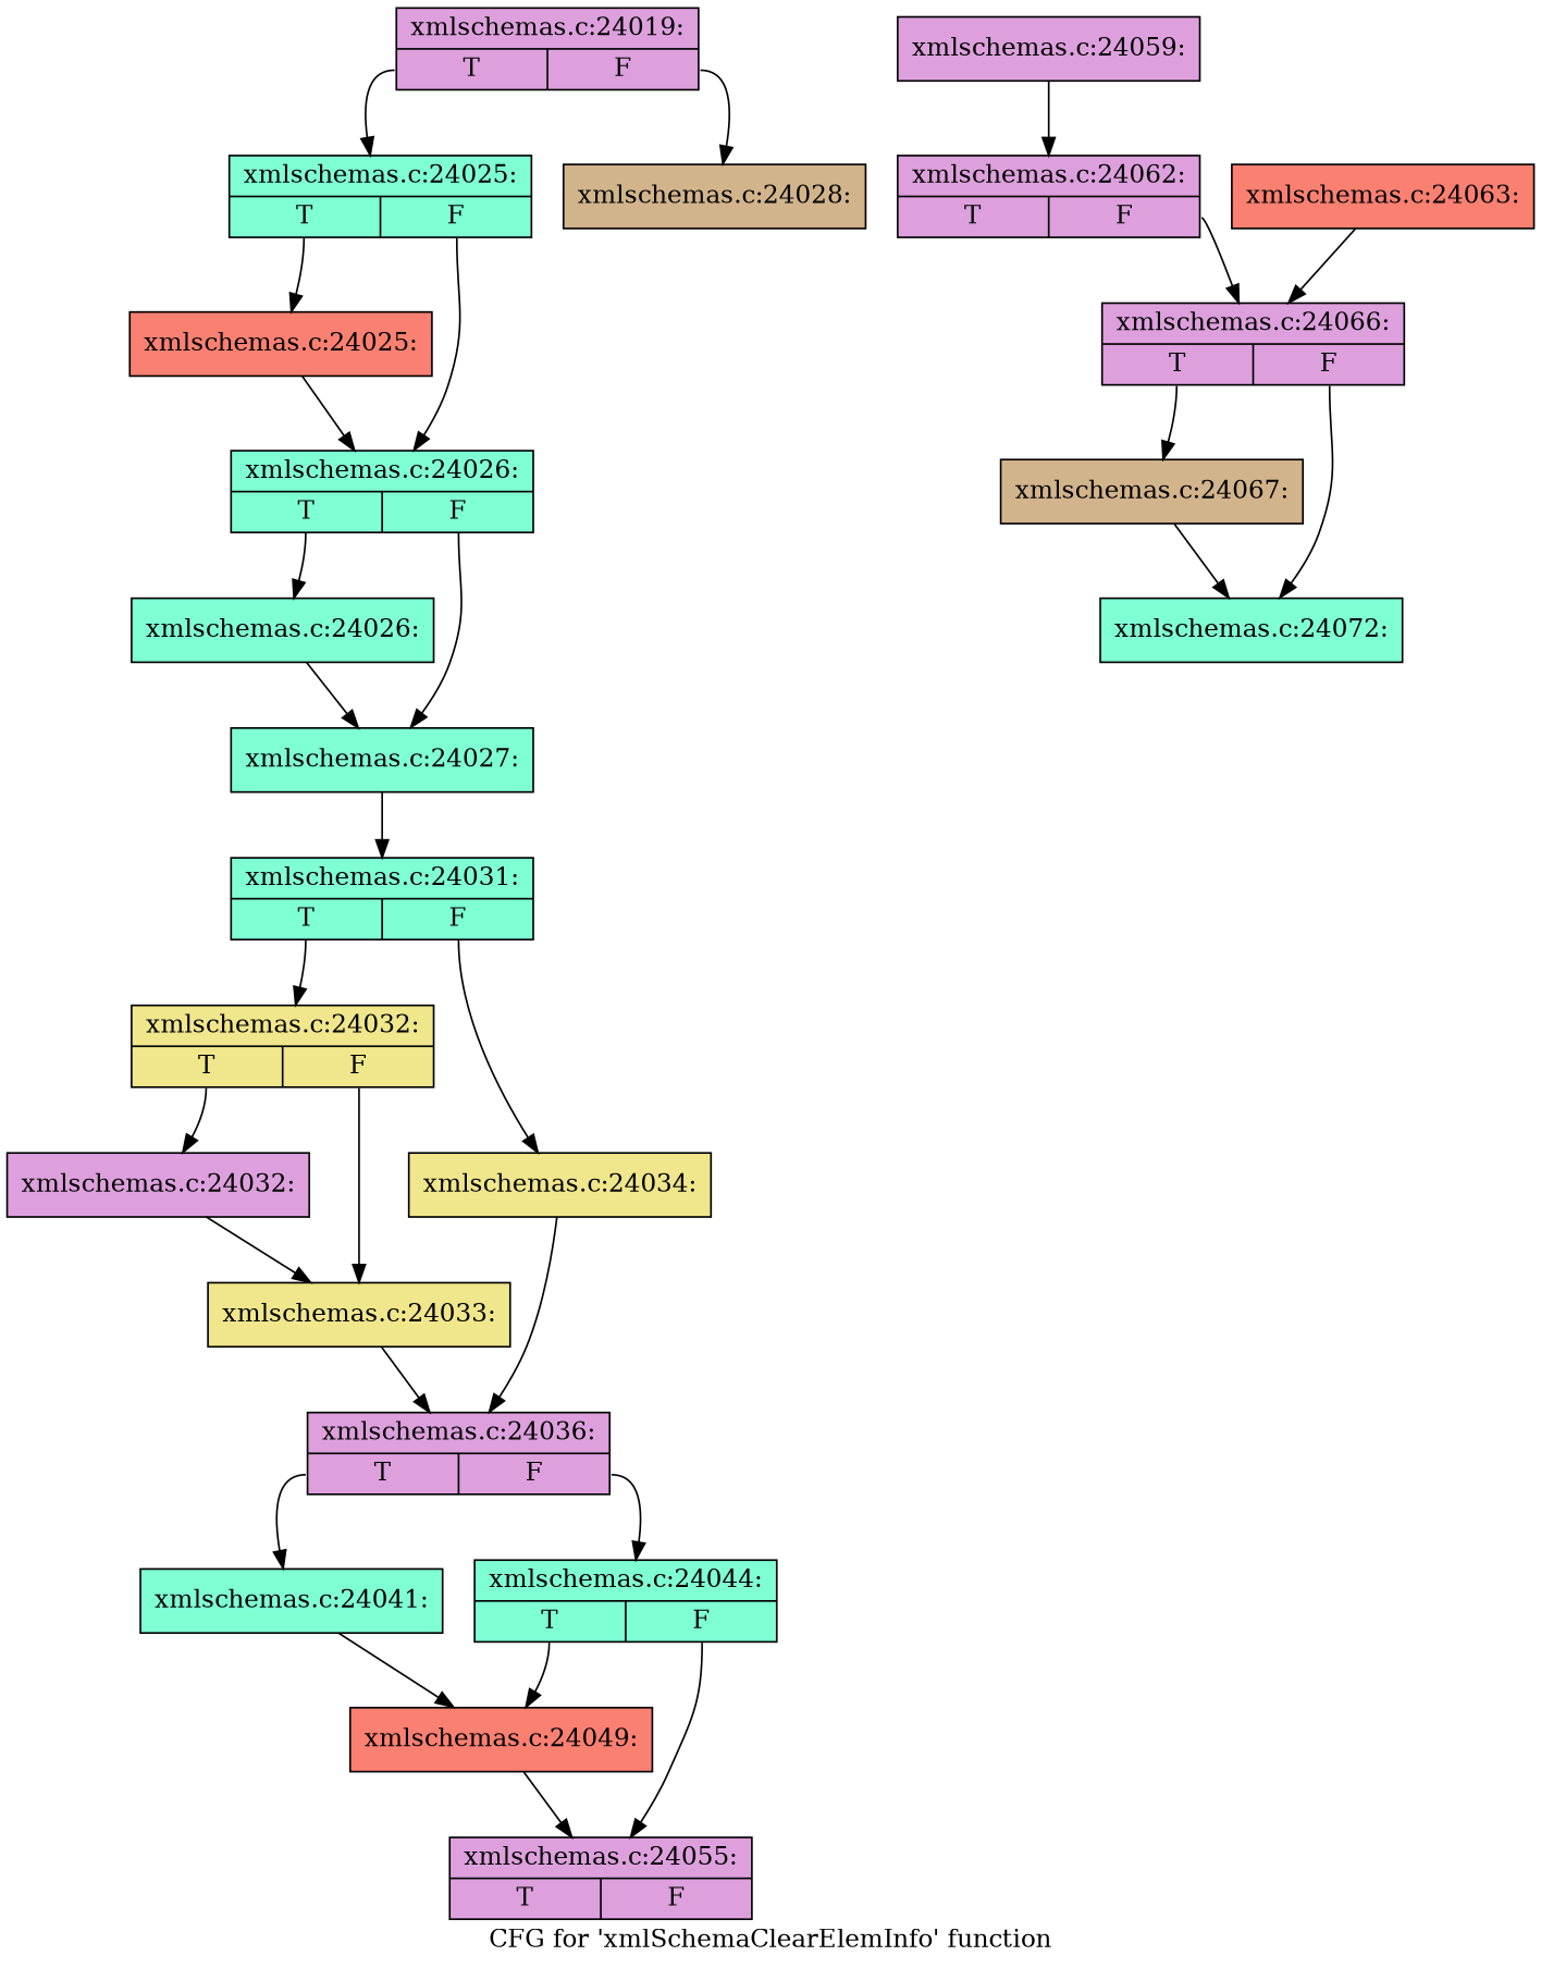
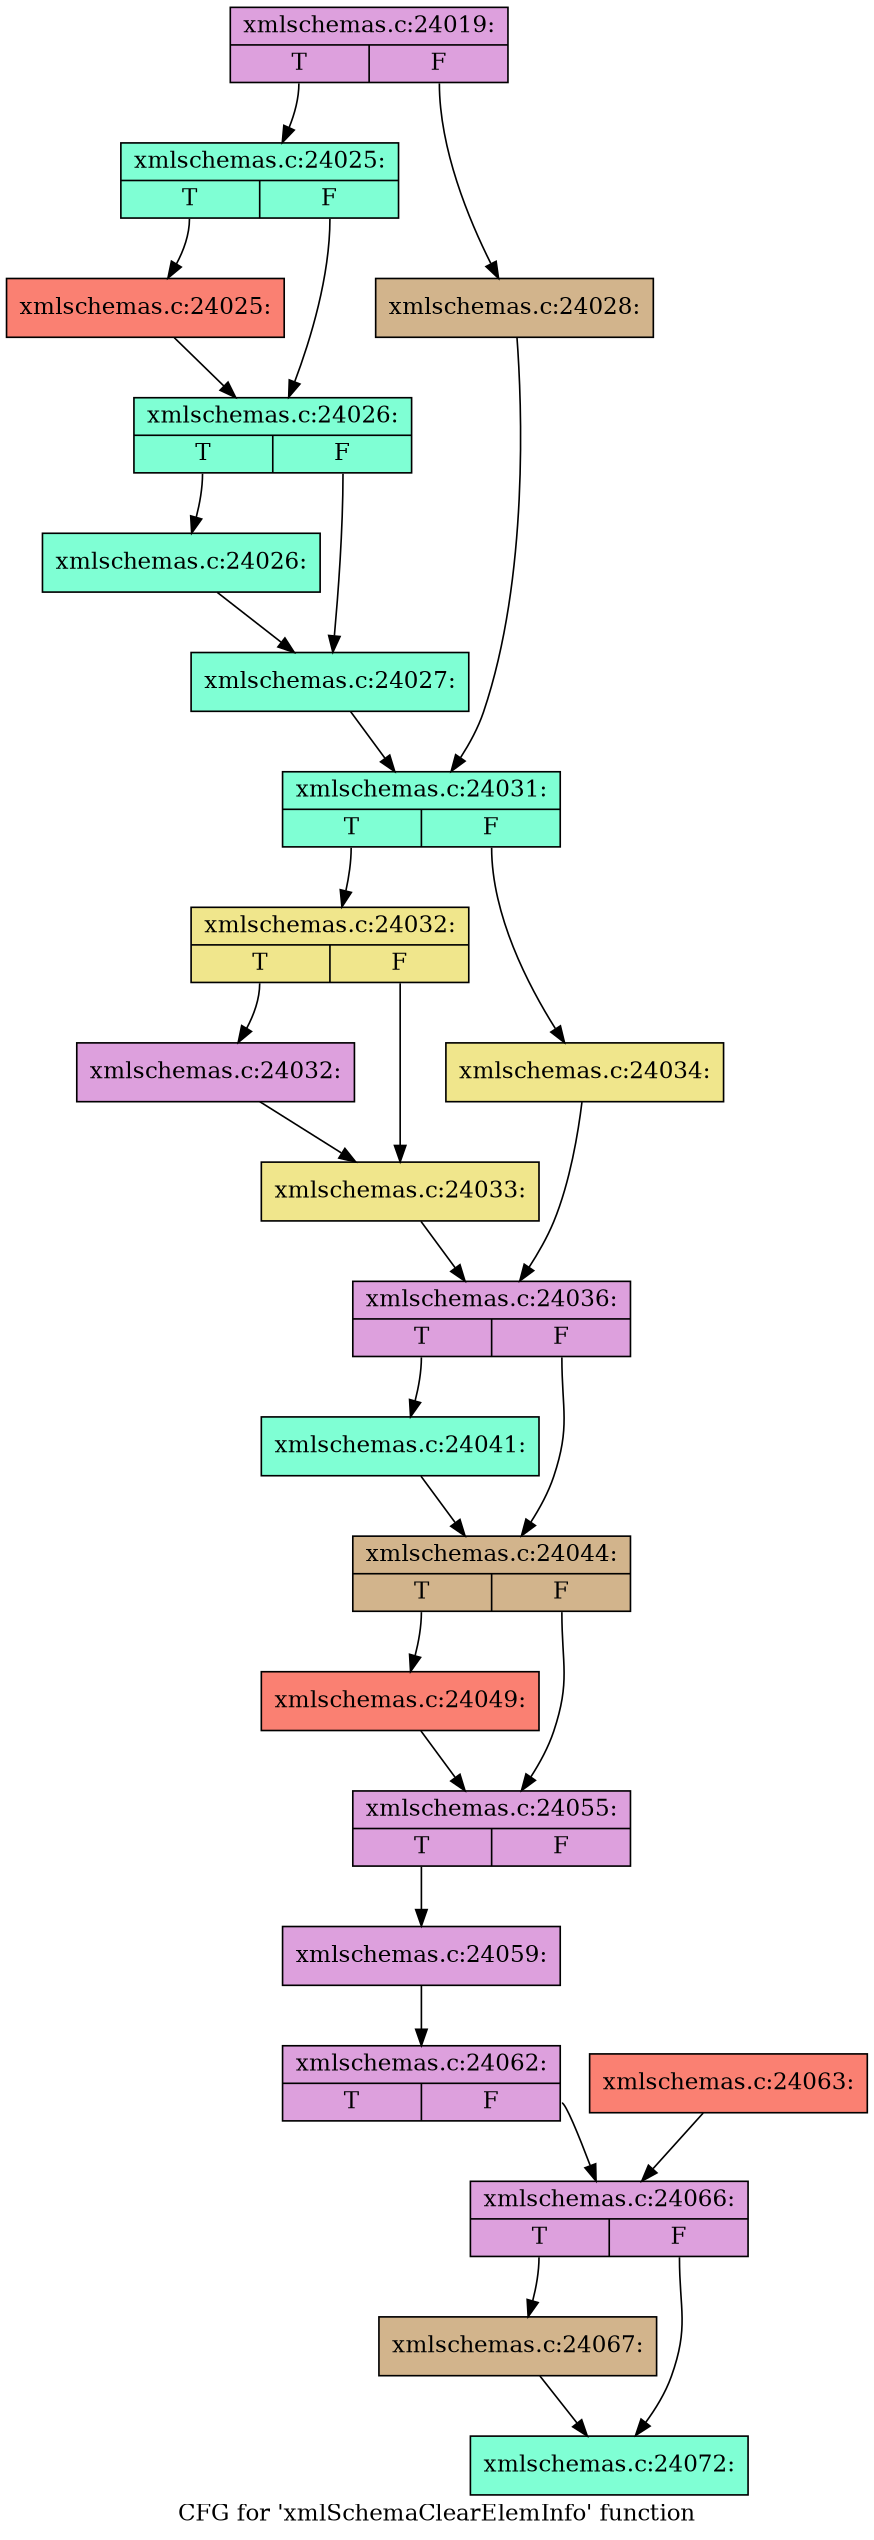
  digraph {
    label="CFG for 'xmlSchemaClearElemInfo' function"
    node [fillcolor=plum shape=record style=filled]
    n1 [label="{xmlschemas.c:24019:|{<s0>T|<s1>F}}"]
    n2 [fillcolor=aquamarine label="{xmlschemas.c:24025:|{<s0>T|<s1>F}}"]
    n3 [fillcolor=tan label="{xmlschemas.c:24028:}"]
    n4 [fillcolor=salmon label="{xmlschemas.c:24025:}"]
    n5 [fillcolor=aquamarine label="{xmlschemas.c:24026:|{<s0>T|<s1>F}}"]
    n6 [fillcolor=aquamarine label="{xmlschemas.c:24031:|{<s0>T|<s1>F}}"]
    n7 [fillcolor=aquamarine label="{xmlschemas.c:24026:}"]
    n8 [fillcolor=aquamarine label="{xmlschemas.c:24027:}"]
    n9 [fillcolor=khaki label="{xmlschemas.c:24032:|{<s0>T|<s1>F}}"]
    n10 [fillcolor=khaki label="{xmlschemas.c:24034:}"]
    n11 [label="{xmlschemas.c:24032:}"]
    n12 [fillcolor=khaki label="{xmlschemas.c:24033:}"]
    n13 [label="{xmlschemas.c:24036:|{<s0>T|<s1>F}}"]
    n14 [fillcolor=aquamarine label="{xmlschemas.c:24041:}"]
-   n15 [fillcolor=aquamarine label="{xmlschemas.c:24044:|{<s0>T|<s1>F}}"]
+   n15 [fillcolor=tan label="{xmlschemas.c:24044:|{<s0>T|<s1>F}}"]
    n16 [fillcolor=salmon label="{xmlschemas.c:24049:}"]
    n17 [label="{xmlschemas.c:24055:|{<s0>T|<s1>F}}"]
    n18 [label="{xmlschemas.c:24059:}"]
    n19 [label="{xmlschemas.c:24062:|{<s0>T|<s1>F}}"]
    n20 [label="{xmlschemas.c:24066:|{<s0>T|<s1>F}}"]
    n21 [fillcolor=salmon label="{xmlschemas.c:24063:}"]
    n22 [fillcolor=tan label="{xmlschemas.c:24067:}"]
    n23 [fillcolor=aquamarine label="{xmlschemas.c:24072:}"]
    n1 -> n2 [tailport=s0]
    n1 -> n3 [tailport=s1]
    n2 -> n4 [tailport=s0]
    n2 -> n5 [tailport=s1]
+   n3 -> n6
    n4 -> n5
    n5 -> n7 [tailport=s0]
    n5 -> n8 [tailport=s1]
    n6 -> n9 [tailport=s0]
    n6 -> n10 [tailport=s1]
    n7 -> n8
    n8 -> n6
    n9 -> n11 [tailport=s0]
    n9 -> n12 [tailport=s1]
    n10 -> n13
    n11 -> n12
    n12 -> n13
    n13 -> n14 [tailport=s0]
    n13 -> n15 [tailport=s1]
-   n14 -> n16
+   n14 -> n15
    n15 -> n16 [tailport=s0]
    n15 -> n17 [tailport=s1]
    n16 -> n17
+   n17 -> n18 [tailport=s0]
    n18 -> n19
    n19 -> n20 [tailport=s1]
    n20 -> n22 [tailport=s0]
    n20 -> n23 [tailport=s1]
    n21 -> n20
    n22 -> n23
  }
